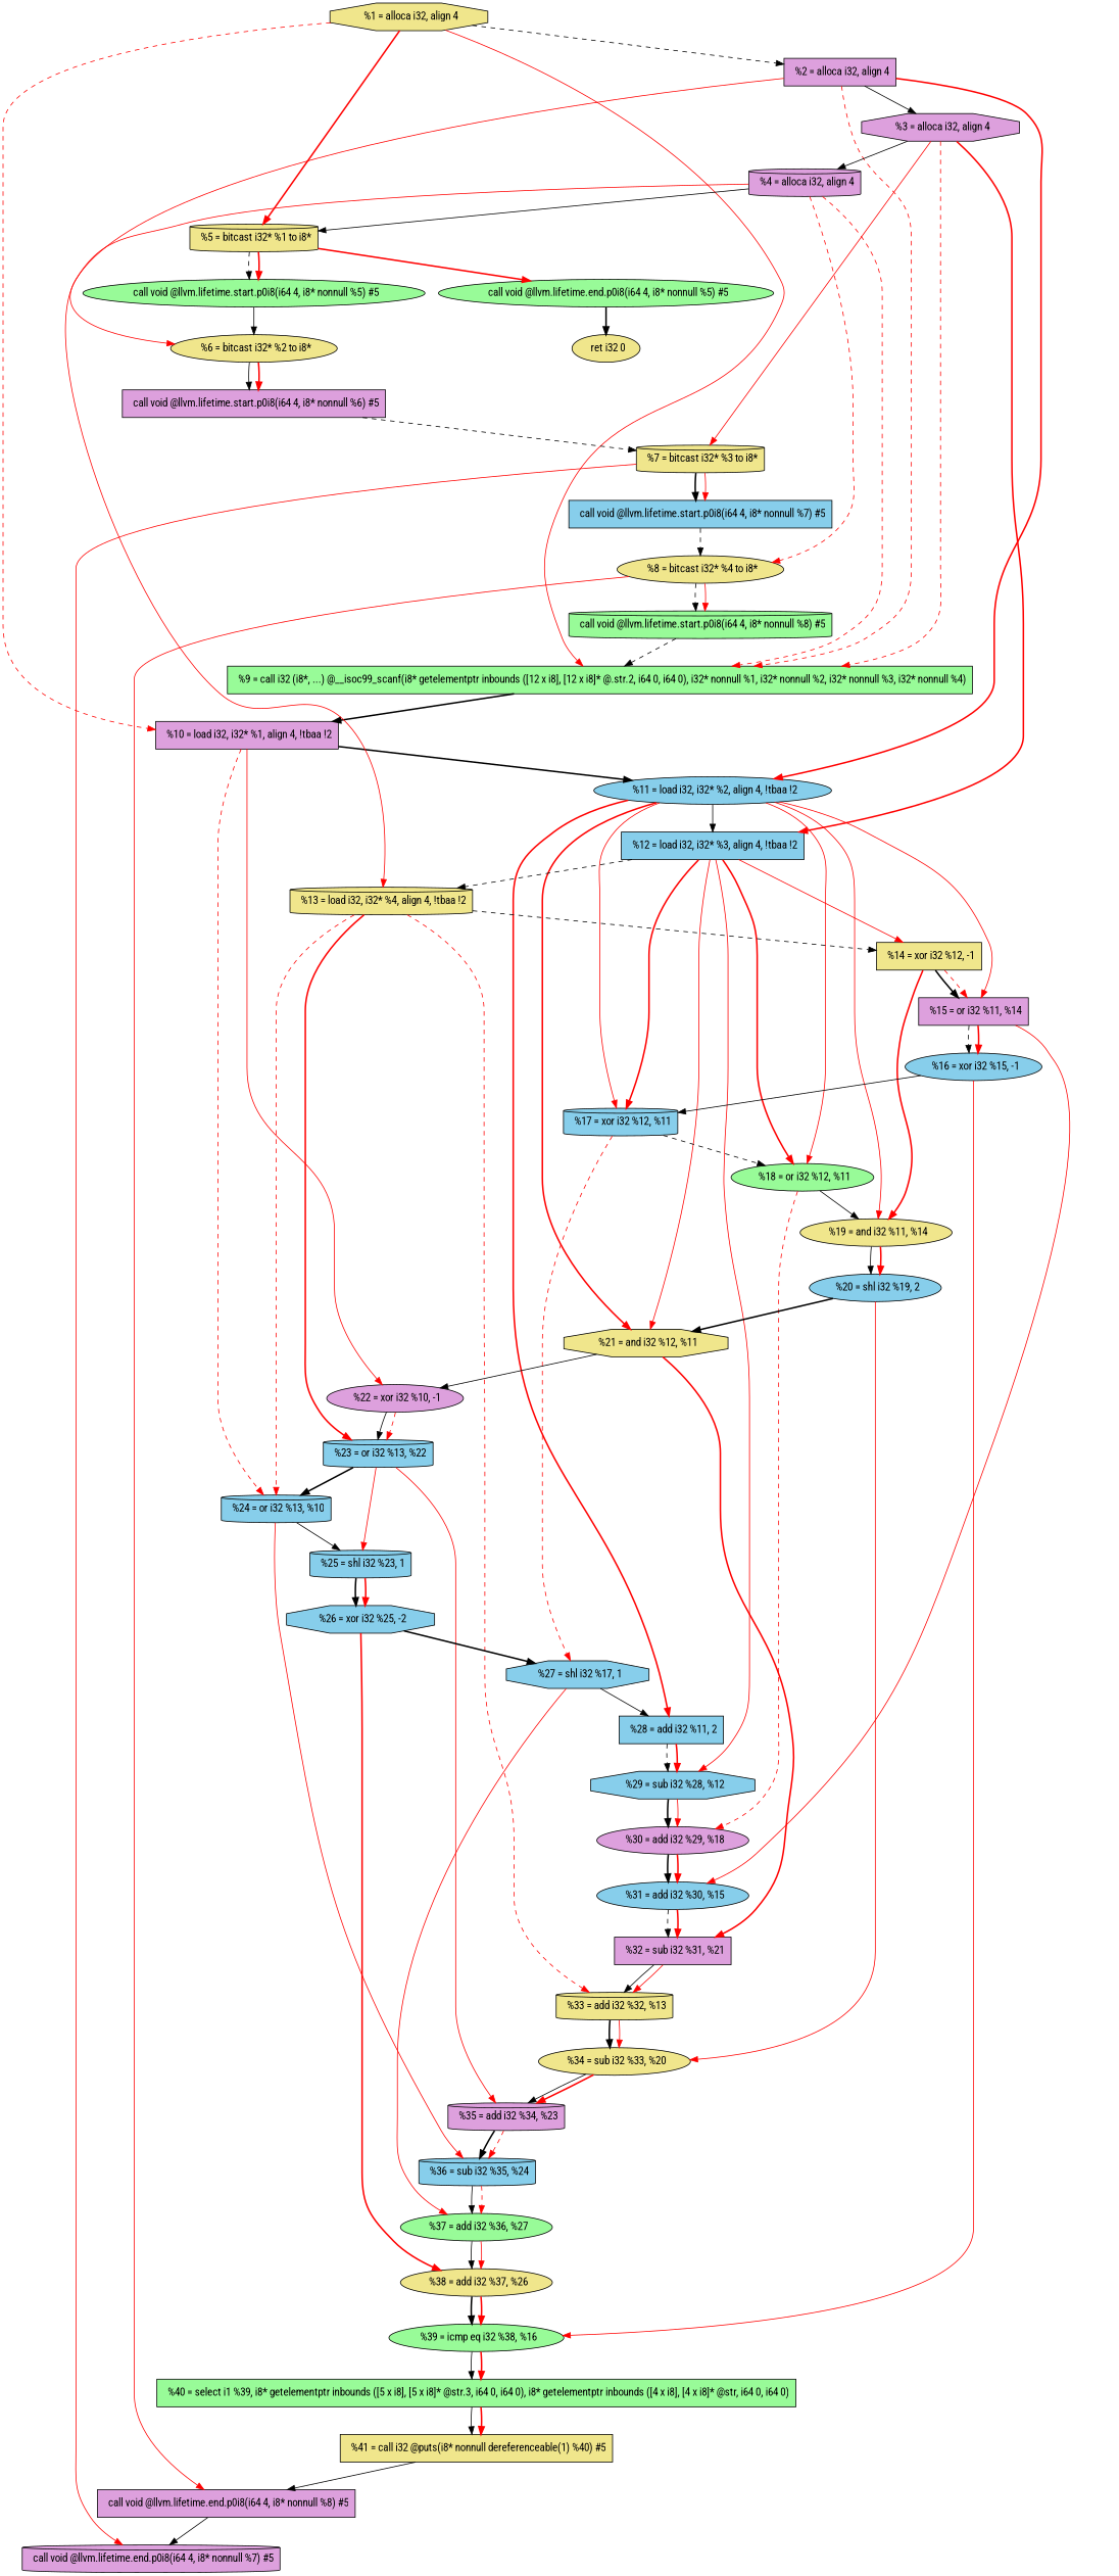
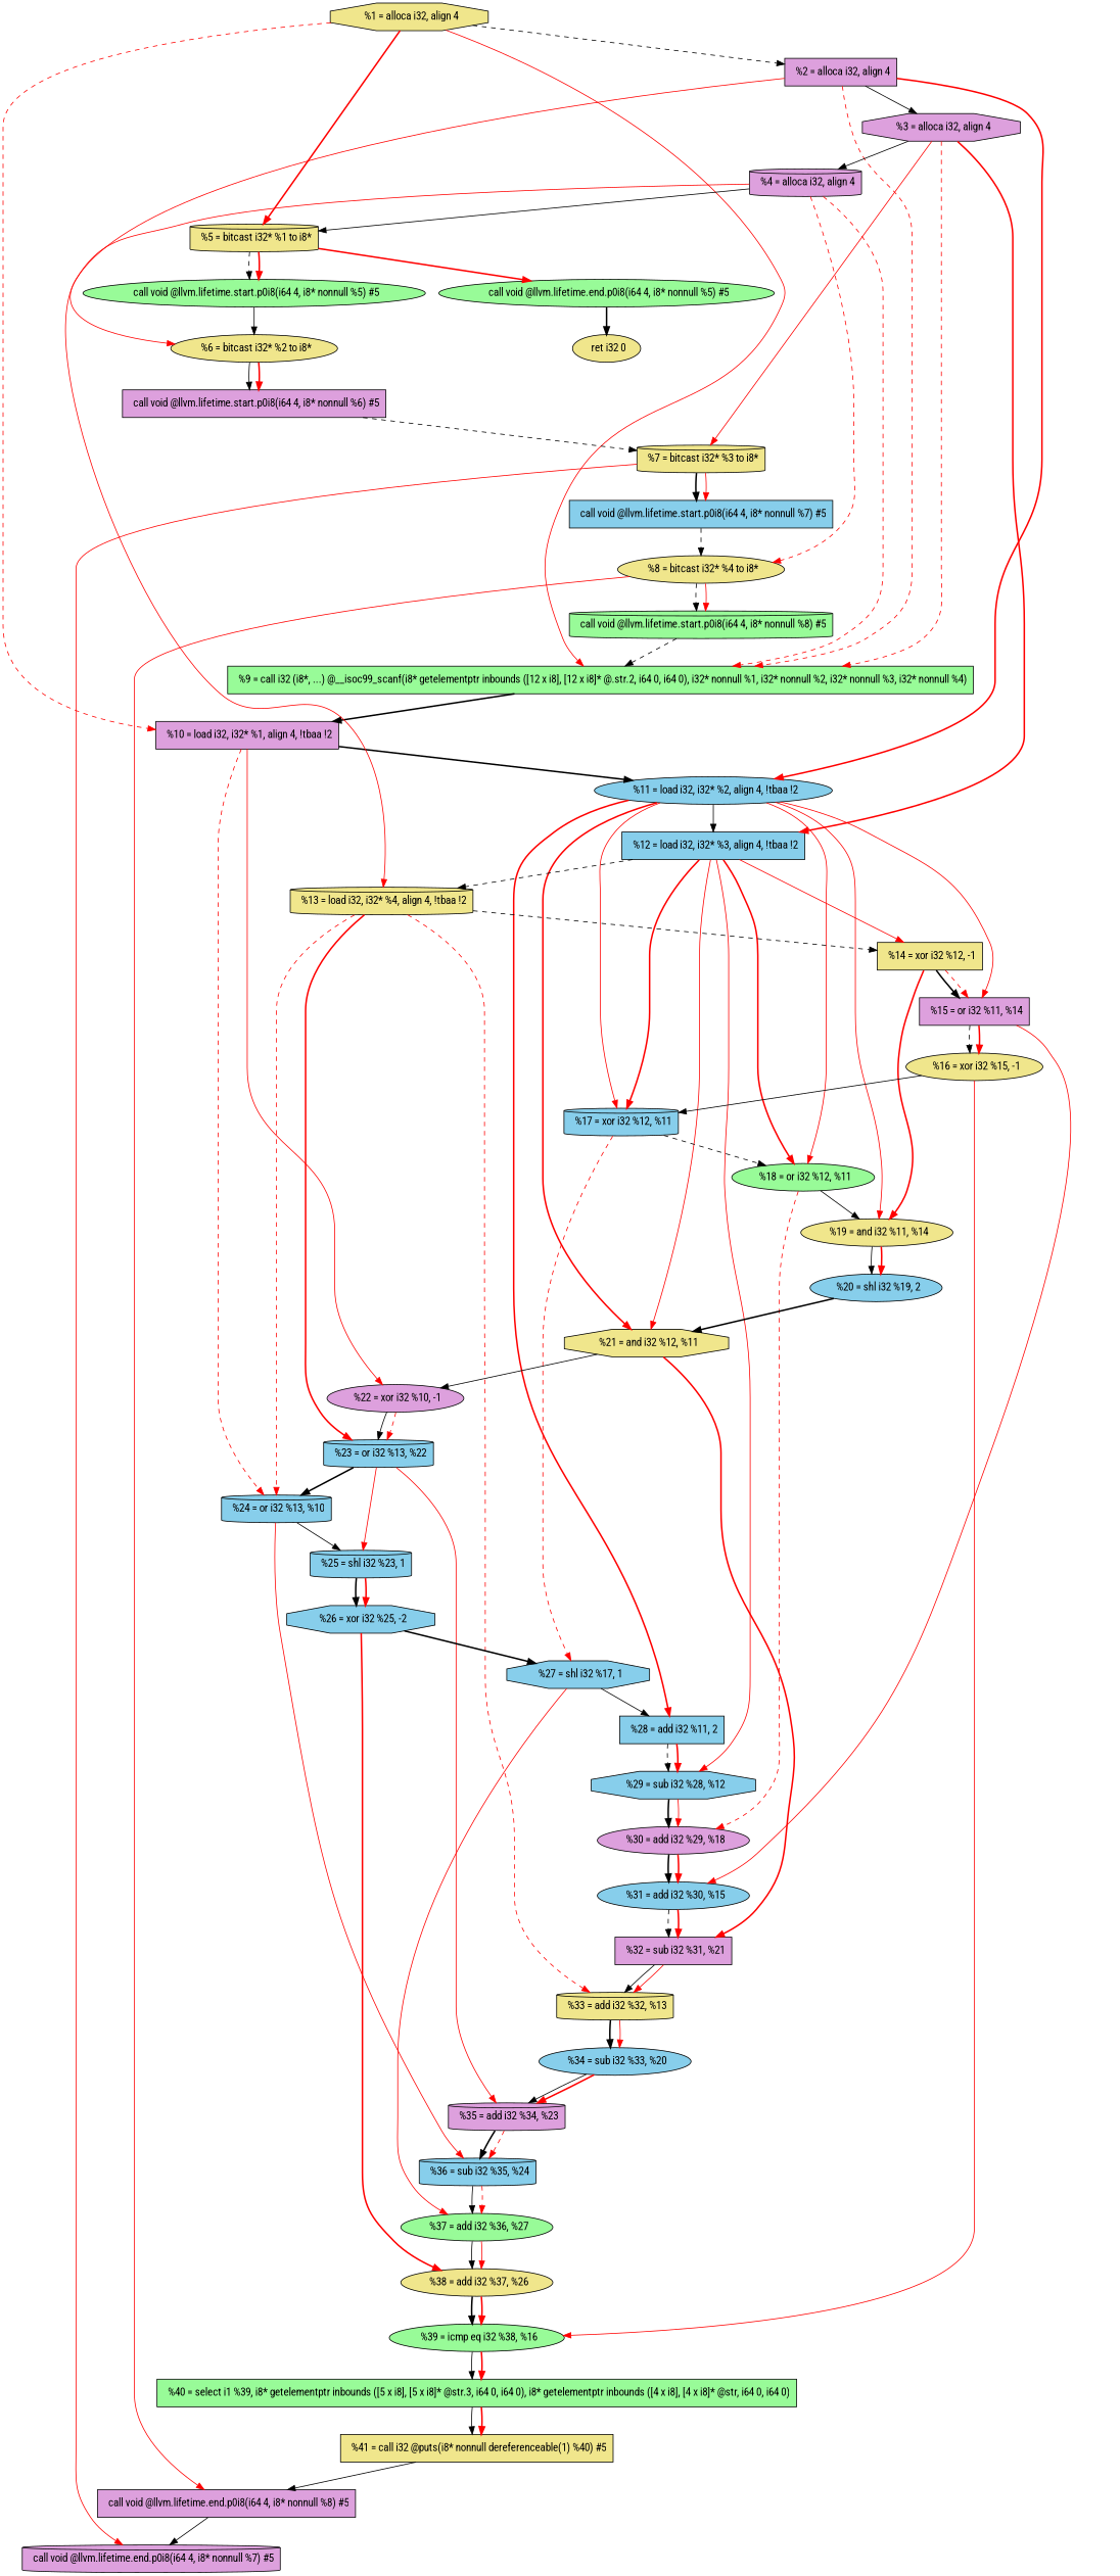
  digraph {
    fontname="Roboto Condensed"
    node [fillcolor=skyblue fontname="Roboto Condensed" shape=ellipse style=filled]
    edge [fontname="Roboto Condensed" style=solid color=red]
    n1 [fillcolor=khaki label="  %1 = alloca i32, align 4" shape=octagon]
    n2 [fillcolor=plum label="  %2 = alloca i32, align 4" shape=box]
    n3 [fillcolor=khaki label="  %5 = bitcast i32* %1 to i8*" shape=cylinder]
    n4 [fillcolor=palegreen label="  %9 = call i32 (i8*, ...) @__isoc99_scanf(i8* getelementptr inbounds ([12 x i8], [12 x i8]* @.str.2, i64 0, i64 0), i32* nonnull %1, i32* nonnull %2, i32* nonnull %3, i32* nonnull %4)" shape=box]
    n5 [fillcolor=plum label="  %10 = load i32, i32* %1, align 4, !tbaa !2" shape=box]
    n6 [fillcolor=plum label="  %3 = alloca i32, align 4" shape=octagon]
    n7 [fillcolor=khaki label="  %6 = bitcast i32* %2 to i8*"]
    n8 [label="  %11 = load i32, i32* %2, align 4, !tbaa !2"]
    n9 [fillcolor=palegreen label="  call void @llvm.lifetime.start.p0i8(i64 4, i8* nonnull %5) #5"]
    n10 [fillcolor=palegreen label="  call void @llvm.lifetime.end.p0i8(i64 4, i8* nonnull %5) #5"]
    n11 [fillcolor=plum label="  %22 = xor i32 %10, -1"]
    n12 [label="  %24 = or i32 %13, %10" shape=cylinder]
    n13 [fillcolor=plum label="  %4 = alloca i32, align 4" shape=cylinder]
    n14 [fillcolor=khaki label="  %7 = bitcast i32* %3 to i8*" shape=cylinder]
    n15 [label="  %12 = load i32, i32* %3, align 4, !tbaa !2" shape=box]
    n16 [fillcolor=plum label="  call void @llvm.lifetime.start.p0i8(i64 4, i8* nonnull %6) #5" shape=box]
    n17 [fillcolor=plum label="  %15 = or i32 %11, %14" shape=box]
    n18 [label="  %17 = xor i32 %12, %11" shape=cylinder]
    n19 [fillcolor=palegreen label="  %18 = or i32 %12, %11"]
    n20 [fillcolor=khaki label="  %19 = and i32 %11, %14"]
    n21 [fillcolor=khaki label="  %21 = and i32 %12, %11" shape=octagon]
    n22 [label="  %28 = add i32 %11, 2" shape=box]
    n23 [fillcolor=khaki label="  %8 = bitcast i32* %4 to i8*"]
    n24 [fillcolor=khaki label="  %13 = load i32, i32* %4, align 4, !tbaa !2" shape=cylinder]
    n25 [label="  call void @llvm.lifetime.start.p0i8(i64 4, i8* nonnull %7) #5" shape=box]
    n26 [fillcolor=plum label="  call void @llvm.lifetime.end.p0i8(i64 4, i8* nonnull %7) #5" shape=cylinder]
    n27 [fillcolor=khaki label="  %14 = xor i32 %12, -1" shape=box]
    n28 [label="  %29 = sub i32 %28, %12" shape=octagon]
    n29 [fillcolor=palegreen label="  call void @llvm.lifetime.start.p0i8(i64 4, i8* nonnull %8) #5" shape=cylinder]
    n30 [fillcolor=plum label="  call void @llvm.lifetime.end.p0i8(i64 4, i8* nonnull %8) #5" shape=box]
    n31 [label="  %23 = or i32 %13, %22" shape=cylinder]
    n32 [fillcolor=khaki label="  %33 = add i32 %32, %13" shape=cylinder]
    n33 [fillcolor=khaki label="  ret i32 0"]
    n34 [label="  %25 = shl i32 %23, 1" shape=cylinder]
    n35 [label="  %36 = sub i32 %35, %24" shape=cylinder]
-   n36 [label="  %16 = xor i32 %15, -1"]
+   n36 [fillcolor=khaki label="  %16 = xor i32 %15, -1"]
    n37 [label="  %31 = add i32 %30, %15"]
    n38 [label="  %27 = shl i32 %17, 1" shape=octagon]
    n39 [fillcolor=plum label="  %30 = add i32 %29, %18"]
    n40 [label="  %20 = shl i32 %19, 2"]
    n41 [fillcolor=plum label="  %32 = sub i32 %31, %21" shape=box]
    n42 [fillcolor=plum label="  %35 = add i32 %34, %23" shape=cylinder]
-   n43 [fillcolor=khaki label="  %34 = sub i32 %33, %20"]
+   n43 [label="  %34 = sub i32 %33, %20"]
    n44 [fillcolor=palegreen label="  %39 = icmp eq i32 %38, %16"]
    n45 [fillcolor=palegreen label="  %40 = select i1 %39, i8* getelementptr inbounds ([5 x i8], [5 x i8]* @str.3, i64 0, i64 0), i8* getelementptr inbounds ([4 x i8], [4 x i8]* @str, i64 0, i64 0)" shape=box]
    n46 [fillcolor=palegreen label="  %37 = add i32 %36, %27"]
    n47 [label="  %26 = xor i32 %25, -2" shape=octagon]
    n48 [fillcolor=khaki label="  %38 = add i32 %37, %26"]
    n49 [fillcolor=khaki label="  %41 = call i32 @puts(i8* nonnull dereferenceable(1) %40) #5" shape=box]
    n1 -> n2 [style=dashed color=""]
    n1 -> n3 [style=bold]
    n1 -> n4
    n1 -> n5 [style=dashed]
    n2 -> n4 [style=dashed]
    n2 -> n6 [color=""]
    n2 -> n7
    n2 -> n8 [style=bold]
    n3 -> n9 [style=dashed color=""]
    n3 -> n9 [style=bold]
    n3 -> n10 [style=bold]
    n4 -> n5 [style=bold color=""]
    n5 -> n8 [style=bold color=""]
    n5 -> n11
    n5 -> n12 [style=dashed]
    n6 -> n4 [style=dashed]
    n6 -> n13 [color=""]
    n6 -> n14
    n6 -> n15 [style=bold]
    n7 -> n16 [color=""]
    n7 -> n16 [style=bold]
    n8 -> n15 [color=""]
    n8 -> n17
    n8 -> n18
    n8 -> n19
    n8 -> n20
    n8 -> n21 [style=bold]
    n8 -> n22 [style=bold]
    n9 -> n7 [color=""]
    n10 -> n33 [style=bold color=""]
    n11 -> n31 [color=""]
    n11 -> n31 [style=dashed]
    n12 -> n34 [color=""]
    n12 -> n35
    n13 -> n3 [color=""]
    n13 -> n4 [style=dashed]
    n13 -> n23 [style=dashed]
    n13 -> n24
    n14 -> n25 [style=bold color=""]
    n14 -> n25
    n14 -> n26
    n15 -> n18 [style=bold]
    n15 -> n19 [style=bold]
    n15 -> n21
    n15 -> n24 [style=dashed color=""]
    n15 -> n27
    n15 -> n28
    n16 -> n14 [style=dashed color=""]
    n17 -> n36 [style=dashed color=""]
    n17 -> n36 [style=bold]
    n17 -> n37
    n18 -> n19 [style=dashed color=""]
    n18 -> n38 [style=dashed]
    n19 -> n20 [color=""]
    n19 -> n39 [style=dashed]
    n20 -> n40 [color=""]
    n20 -> n40 [style=bold]
    n21 -> n11 [color=""]
    n21 -> n41 [style=bold]
    n22 -> n28 [style=dashed color=""]
    n22 -> n28 [style=bold]
    n23 -> n29 [style=dashed color=""]
    n23 -> n29
    n23 -> n30
    n24 -> n12 [style=dashed]
    n24 -> n27 [style=dashed color=""]
    n24 -> n31 [style=bold]
    n24 -> n32 [style=dashed]
    n25 -> n23 [style=dashed color=""]
    n27 -> n17 [style=bold color=""]
    n27 -> n17 [style=dashed]
    n27 -> n20 [style=bold]
    n28 -> n39 [style=bold color=""]
    n28 -> n39
    n29 -> n4 [style=dashed color=""]
    n30 -> n26 [color=""]
    n31 -> n12 [style=bold color=""]
    n31 -> n34
    n31 -> n42
    n32 -> n43 [style=bold color=""]
    n32 -> n43
    n34 -> n47 [style=bold color=""]
    n34 -> n47 [style=bold]
    n35 -> n46 [color=""]
    n35 -> n46 [style=dashed]
    n36 -> n18 [color=""]
    n36 -> n44
    n37 -> n41 [style=dashed color=""]
    n37 -> n41 [style=bold]
    n38 -> n22 [color=""]
    n38 -> n46
    n39 -> n37 [style=bold color=""]
    n39 -> n37 [style=bold]
    n40 -> n21 [style=bold color=""]
-   n40 -> n43
    n41 -> n32 [color=""]
    n41 -> n32
    n42 -> n35 [style=bold color=""]
    n42 -> n35 [style=dashed]
    n43 -> n42 [color=""]
    n43 -> n42 [style=bold]
    n44 -> n45 [color=""]
    n44 -> n45 [style=bold]
    n45 -> n49 [color=""]
    n45 -> n49 [style=bold]
    n46 -> n48 [color=""]
    n46 -> n48
    n47 -> n38 [style=bold color=""]
    n47 -> n48 [style=bold]
    n48 -> n44 [style=bold color=""]
    n48 -> n44 [style=bold]
    n49 -> n30 [color=""]
  }
